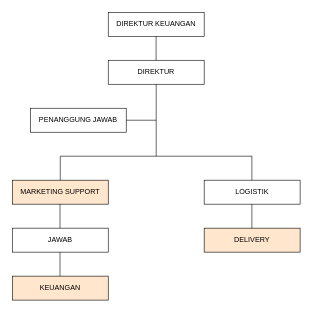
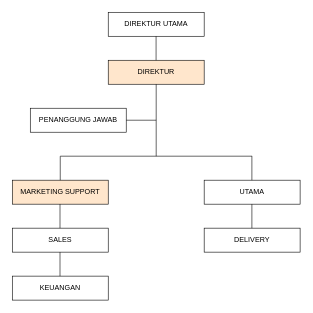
  <mxCell id="0" />
  <mxCell id="1" parent="0" />
- <mxCell id="2" value="DIREKTUR KEUANGAN" style="rounded=0;whiteSpace=wrap;html=1;" parent="1" vertex="1"><mxGeometry x="180" y="20" width="160" height="40" as="geometry" /></mxCell>
- <mxCell id="3" value="DIREKTUR" style="rounded=0;whiteSpace=wrap;html=1;" parent="1" vertex="1"><mxGeometry x="180" y="100" width="160" height="40" as="geometry" /></mxCell>
+ <mxCell id="2" value="DIREKTUR UTAMA" style="rounded=0;whiteSpace=wrap;html=1;" parent="1" vertex="1"><mxGeometry x="180" y="20" width="160" height="40" as="geometry" /></mxCell>
+ <mxCell id="3" value="DIREKTUR" style="rounded=0;whiteSpace=wrap;html=1;fillColor=#ffe6cc;" parent="1" vertex="1"><mxGeometry x="180" y="100" width="160" height="40" as="geometry" /></mxCell>
  <mxCell id="4" value="PENANGGUNG JAWAB" style="rounded=0;whiteSpace=wrap;html=1;" parent="1" vertex="1"><mxGeometry x="50" y="180" width="160" height="40" as="geometry" /></mxCell>
  <mxCell id="5" value="" style="endArrow=none;html=1;entryX=0.5;entryY=1;entryDx=0;entryDy=0;" parent="1" edge="1"><mxGeometry width="50" height="50" relative="1" as="geometry"><mxPoint x="259.8" y="100" as="sourcePoint" /><mxPoint x="259.8" y="60" as="targetPoint" /></mxGeometry></mxCell>
  <mxCell id="6" value="" style="endArrow=none;html=1;entryX=0.5;entryY=1;entryDx=0;entryDy=0;" parent="1" target="3" edge="1"><mxGeometry width="50" height="50" relative="1" as="geometry"><mxPoint x="260" y="260" as="sourcePoint" /><mxPoint x="310" y="240" as="targetPoint" /></mxGeometry></mxCell>
  <mxCell id="7" value="" style="endArrow=none;html=1;exitX=1;exitY=0.5;exitDx=0;exitDy=0;" parent="1" source="4" edge="1"><mxGeometry width="50" height="50" relative="1" as="geometry"><mxPoint x="380" y="340" as="sourcePoint" /><mxPoint x="260" y="200" as="targetPoint" /></mxGeometry></mxCell>
  <mxCell id="8" value="MARKETING SUPPORT" style="rounded=0;whiteSpace=wrap;html=1;fillColor=#ffe6cc;" parent="1" vertex="1"><mxGeometry x="20" y="300" width="160" height="40" as="geometry" /></mxCell>
- <mxCell id="9" value="LOGISTIK" style="rounded=0;whiteSpace=wrap;html=1;" parent="1" vertex="1"><mxGeometry x="340" y="300" width="160" height="40" as="geometry" /></mxCell>
+ <mxCell id="9" value="UTAMA" style="rounded=0;whiteSpace=wrap;html=1;" parent="1" vertex="1"><mxGeometry x="340" y="300" width="160" height="40" as="geometry" /></mxCell>
  <mxCell id="10" value="" style="endArrow=none;html=1;" parent="1" edge="1"><mxGeometry width="50" height="50" relative="1" as="geometry"><mxPoint x="100" y="260" as="sourcePoint" /><mxPoint x="420" y="260" as="targetPoint" /></mxGeometry></mxCell>
  <mxCell id="11" value="" style="endArrow=none;html=1;" parent="1" source="8" edge="1"><mxGeometry width="50" height="50" relative="1" as="geometry"><mxPoint x="280" y="350" as="sourcePoint" /><mxPoint x="100" y="260" as="targetPoint" /></mxGeometry></mxCell>
  <mxCell id="12" value="" style="endArrow=none;html=1;" parent="1" edge="1"><mxGeometry width="50" height="50" relative="1" as="geometry"><mxPoint x="419.58" y="300" as="sourcePoint" /><mxPoint x="419.58" y="260" as="targetPoint" /></mxGeometry></mxCell>
- <mxCell id="13" value="JAWAB" style="rounded=0;whiteSpace=wrap;html=1;" parent="1" vertex="1"><mxGeometry x="20" y="380" width="160" height="40" as="geometry" /></mxCell>
+ <mxCell id="13" value="SALES" style="rounded=0;whiteSpace=wrap;html=1;" parent="1" vertex="1"><mxGeometry x="20" y="380" width="160" height="40" as="geometry" /></mxCell>
  <mxCell id="14" value="" style="endArrow=none;html=1;" parent="1" edge="1"><mxGeometry width="50" height="50" relative="1" as="geometry"><mxPoint x="99.58" y="380" as="sourcePoint" /><mxPoint x="99.58" y="340" as="targetPoint" /></mxGeometry></mxCell>
- <mxCell id="15" value="DELIVERY" style="rounded=0;whiteSpace=wrap;html=1;fillColor=#ffe6cc;" parent="1" vertex="1"><mxGeometry x="340" y="380" width="160" height="40" as="geometry" /></mxCell>
+ <mxCell id="15" value="DELIVERY" style="rounded=0;whiteSpace=wrap;html=1;" parent="1" vertex="1"><mxGeometry x="340" y="380" width="160" height="40" as="geometry" /></mxCell>
  <mxCell id="16" value="" style="endArrow=none;html=1;" parent="1" edge="1"><mxGeometry width="50" height="50" relative="1" as="geometry"><mxPoint x="419.58" y="380" as="sourcePoint" /><mxPoint x="419.58" y="340" as="targetPoint" /></mxGeometry></mxCell>
- <mxCell id="17" value="KEUANGAN" style="rounded=0;whiteSpace=wrap;html=1;fillColor=#ffe6cc;" parent="1" vertex="1"><mxGeometry x="20" y="460" width="160" height="40" as="geometry" /></mxCell>
+ <mxCell id="17" value="KEUANGAN" style="rounded=0;whiteSpace=wrap;html=1;" parent="1" vertex="1"><mxGeometry x="20" y="460" width="160" height="40" as="geometry" /></mxCell>
  <mxCell id="18" value="" style="endArrow=none;html=1;" parent="1" edge="1"><mxGeometry width="50" height="50" relative="1" as="geometry"><mxPoint x="99.58" y="460" as="sourcePoint" /><mxPoint x="99.58" y="420" as="targetPoint" /></mxGeometry></mxCell>
